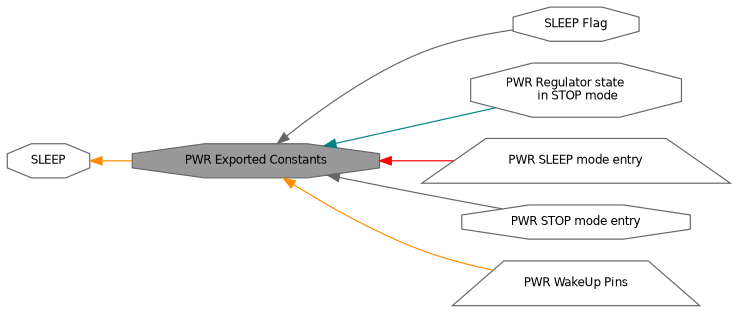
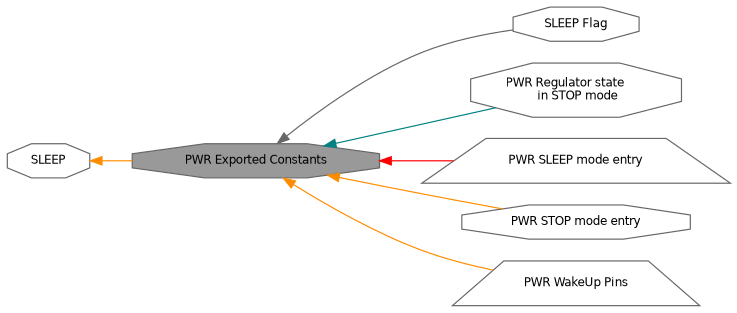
  digraph {
    rankdir=LR
    node [color=grey40 fillcolor=white fontname=Helvetica fontsize=10 shape=octagon style=filled]
    edge [color=darkorange dir=back fontname=Helvetica fontsize=10 labelfontname=Helvetica labelfontsize=10 shape=plaintext style=solid]
    n1 [height=0.2 label=SLEEP width=0.4]
    n2 [color=gray40 fillcolor=grey60 fontcolor=black height=0.2 label="PWR Exported Constants" width=0.4]
    n3 [height=0.2 label="SLEEP Flag" width=0.4]
    n4 [height=0.2 label="PWR Regulator state\l in STOP mode" width=0.4]
    n5 [height=0.2 label="PWR SLEEP mode entry" shape=trapezium width=0.4]
    n6 [height=0.2 label="PWR STOP mode entry" width=0.4]
    n7 [height=0.2 label="PWR WakeUp Pins" shape=trapezium width=0.4]
    n1 -> n2
    n2 -> n3 [color=gray40]
    n2 -> n4 [color=teal]
    n2 -> n5 [color=red]
-   n2 -> n6 [color=gray40]
+   n2 -> n6
    n2 -> n7
  }
